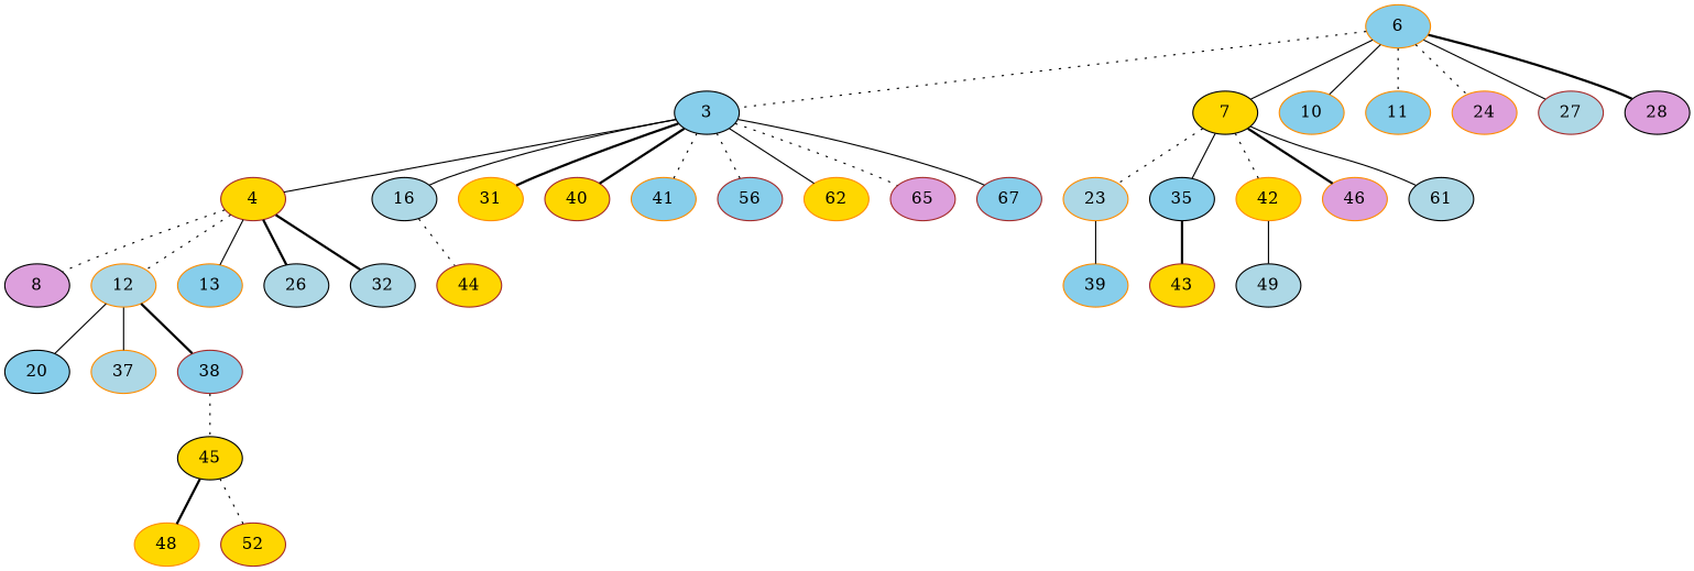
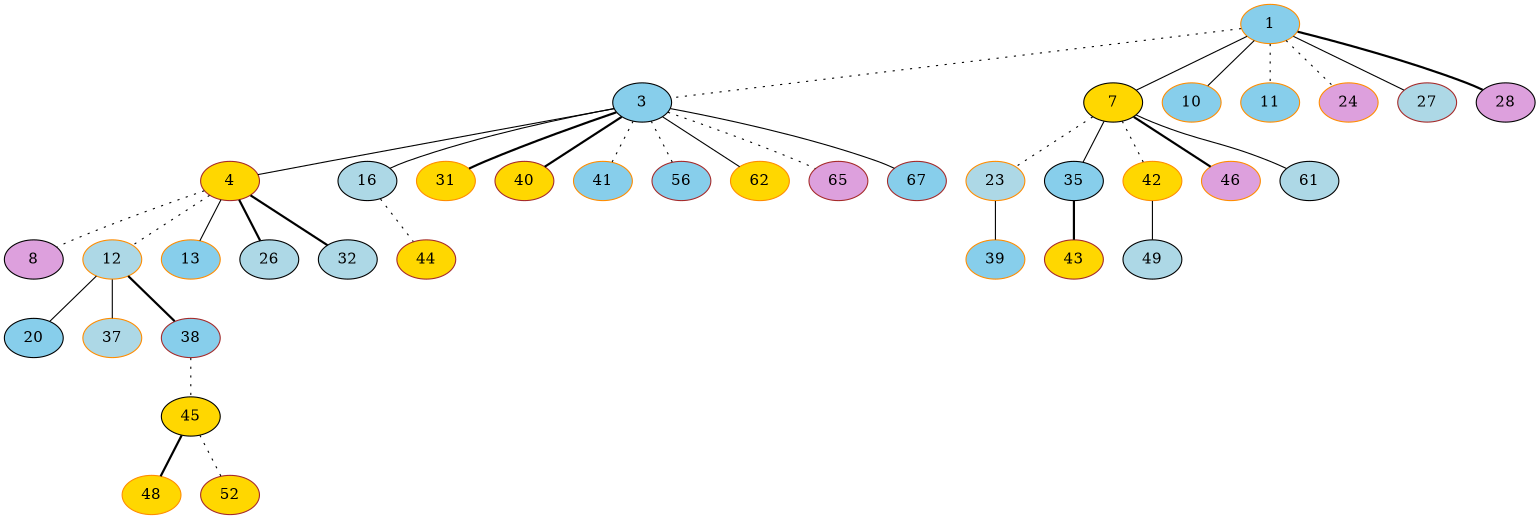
  graph {
    node [color=darkorange fillcolor=skyblue style=filled]
    edge [style=solid]
-   1 [super="+2" label=6]
+   1 [super="+2"]
    3 [color=black super="+6"]
    7 [color=black fillcolor=gold super="+19+30"]
    10 [super="+15"]
    11 [super="+70+14"]
    24 [fillcolor=plum super="+64"]
    27 [color=brown fillcolor=lightblue]
    28 [color=black fillcolor=plum super="+55+33"]
    4 [color=brown fillcolor=gold super="+5"]
    16 [color=black fillcolor=lightblue super="+22"]
    31 [fillcolor=gold]
    40 [color=brown fillcolor=gold]
    41
    56 [color=brown]
    62 [fillcolor=gold super="+69"]
    65 [color=brown fillcolor=plum]
    67 [color=brown super="+74"]
    23 [fillcolor=lightblue super="+25"]
    35 [color=black]
    42 [fillcolor=gold]
    46 [fillcolor=plum]
    61 [color=black fillcolor=lightblue]
    8 [color=black fillcolor=plum super="+9"]
    12 [fillcolor=lightblue super="+66+76+29+17+18"]
    13
    26 [color=black fillcolor=lightblue]
    32 [color=black fillcolor=lightblue super="+68"]
    44 [color=brown fillcolor=gold]
    20 [color=black]
    37 [fillcolor=lightblue]
    38 [color=brown]
    39 [super="+53"]
    43 [color=brown fillcolor=gold]
    49 [color=black fillcolor=lightblue]
    45 [color=black fillcolor=gold super="+51"]
    48 [fillcolor=gold super="+58+63"]
    52 [color=brown fillcolor=gold]
    1 -- 3 [style=dotted]
    1 -- 7
    1 -- 10
    1 -- 11 [style=dotted]
    1 -- 24 [style=dotted]
    1 -- 27
    1 -- 28 [style=bold]
    3 -- 4
    3 -- 16
    3 -- 31 [style=bold]
    3 -- 40 [style=bold]
    3 -- 41 [style=dotted]
    3 -- 56 [style=dotted]
    3 -- 62
    3 -- 65 [style=dotted]
    3 -- 67
    7 -- 23 [style=dotted]
    7 -- 35
    7 -- 42 [style=dotted]
    7 -- 46 [style=bold]
    7 -- 61
    4 -- 8 [style=dotted]
    4 -- 12 [style=dotted]
    4 -- 13
    4 -- 26 [style=bold]
    4 -- 32 [style=bold]
    16 -- 44 [style=dotted]
    23 -- 39
    35 -- 43 [style=bold]
    42 -- 49
    12 -- 20
    12 -- 37
    12 -- 38 [style=bold]
    38 -- 45 [style=dotted]
    45 -- 48 [style=bold]
    45 -- 52 [style=dotted]
  }
